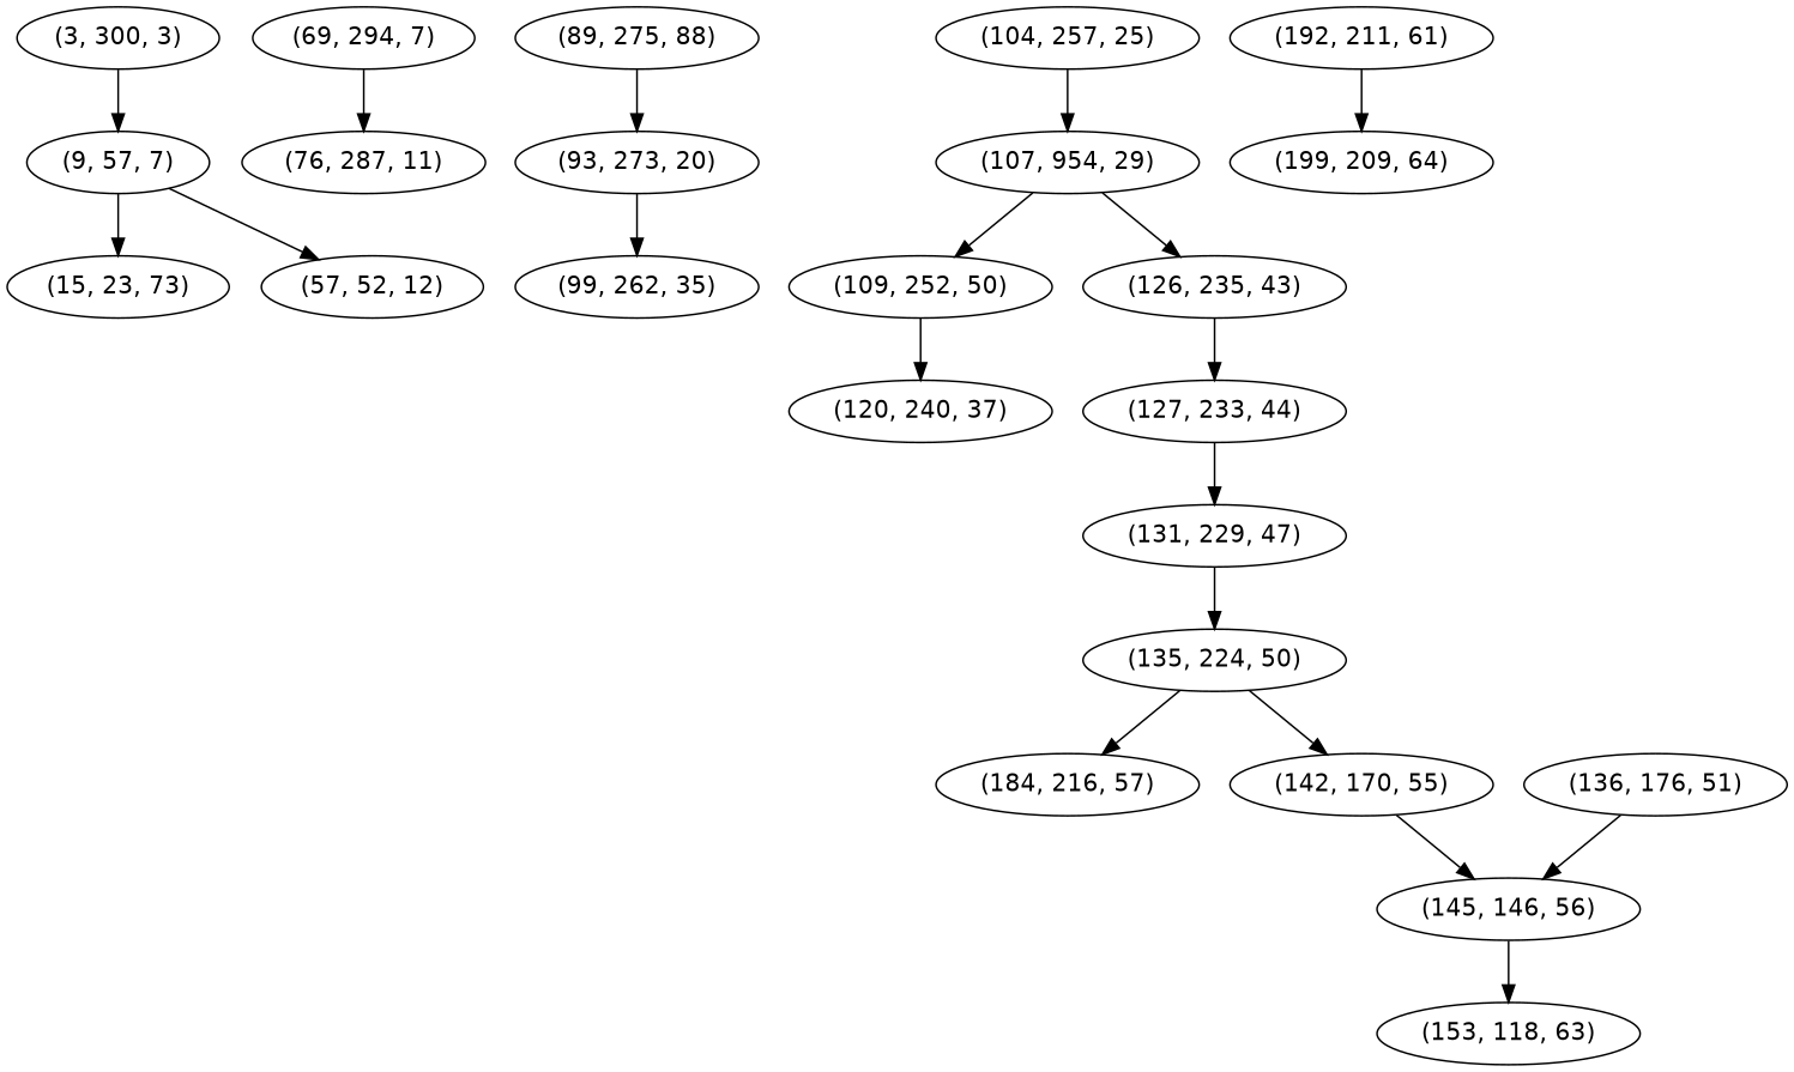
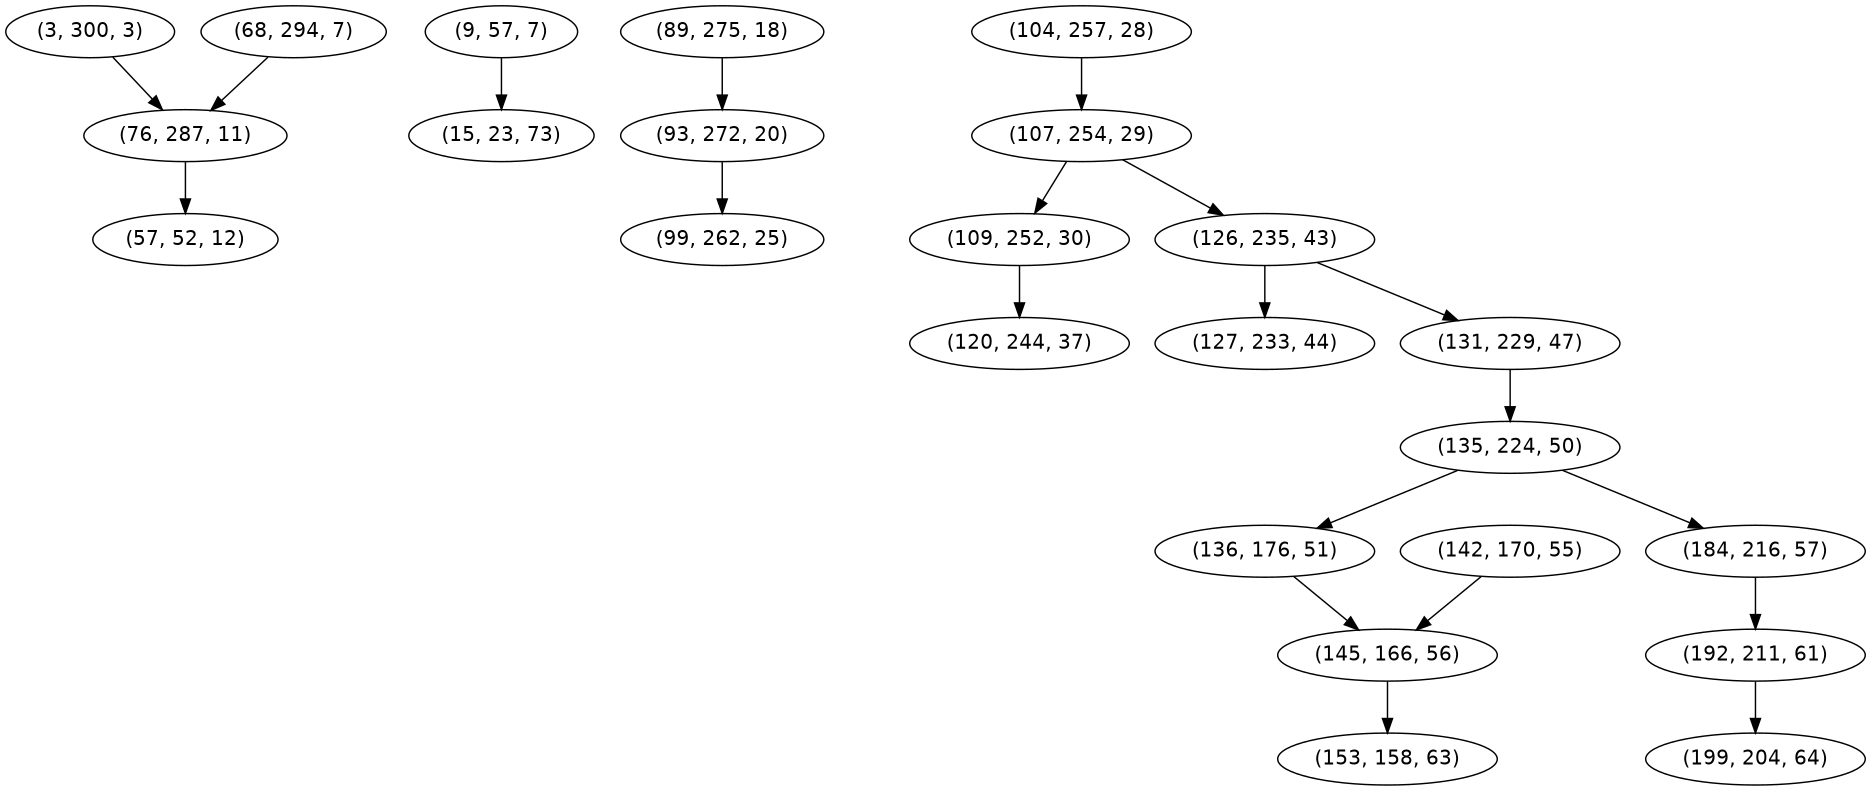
  digraph {
    fontname="DejaVu Sans"
    node [fontname="DejaVu Sans"]
    edge [fontname="DejaVu Sans"]
    "(3, 300, 3)"
    "(9, 57, 7)"
    n3 [label="(15, 23, 73)"]
    n4 [label="(57, 52, 12)"]
-   "(69, 294, 7)"
+   "(69, 294, 7)" [label="(68, 294, 7)"]
    "(76, 287, 11)"
-   "(89, 275, 18)" [label="(89, 275, 88)"]
-   "(93, 272, 20)" [label="(93, 273, 20)"]
-   "(99, 262, 25)" [label="(99, 262, 35)"]
-   "(104, 257, 28)" [label="(104, 257, 25)"]
-   "(107, 254, 29)" [label="(107, 954, 29)"]
-   "(109, 252, 30)" [label="(109, 252, 50)"]
+   "(89, 275, 18)"
+   "(93, 272, 20)"
+   "(99, 262, 25)"
+   "(104, 257, 28)"
+   "(107, 254, 29)"
+   "(109, 252, 30)"
    "(126, 235, 43)"
-   "(120, 244, 37)" [label="(120, 240, 37)"]
+   "(120, 244, 37)"
    "(127, 233, 44)"
    "(131, 229, 47)"
    "(135, 224, 50)"
    "(136, 176, 51)"
    "(184, 216, 57)"
-   "(145, 166, 56)" [label="(145, 146, 56)"]
+   "(145, 166, 56)"
    "(192, 211, 61)"
    "(142, 170, 55)"
-   "(153, 158, 63)" [label="(153, 118, 63)"]
-   "(199, 204, 64)" [label="(199, 209, 64)"]
-   "(3, 300, 3)" -> "(9, 57, 7)"
+   "(153, 158, 63)"
+   "(199, 204, 64)"
+   "(3, 300, 3)" -> "(76, 287, 11)"
    "(9, 57, 7)" -> n3
-   "(9, 57, 7)" -> n4
+   "(76, 287, 11)" -> n4
    "(69, 294, 7)" -> "(76, 287, 11)"
    "(89, 275, 18)" -> "(93, 272, 20)"
    "(93, 272, 20)" -> "(99, 262, 25)"
    "(104, 257, 28)" -> "(107, 254, 29)"
    "(107, 254, 29)" -> "(109, 252, 30)"
    "(107, 254, 29)" -> "(126, 235, 43)"
    "(109, 252, 30)" -> "(120, 244, 37)"
    "(126, 235, 43)" -> "(127, 233, 44)"
-   "(127, 233, 44)" -> "(131, 229, 47)"
+   "(126, 235, 43)" -> "(131, 229, 47)"
    "(131, 229, 47)" -> "(135, 224, 50)"
-   "(135, 224, 50)" -> "(142, 170, 55)"
+   "(135, 224, 50)" -> "(136, 176, 51)"
    "(135, 224, 50)" -> "(184, 216, 57)"
    "(136, 176, 51)" -> "(145, 166, 56)"
+   "(184, 216, 57)" -> "(192, 211, 61)"
    "(145, 166, 56)" -> "(153, 158, 63)"
    "(192, 211, 61)" -> "(199, 204, 64)"
    "(142, 170, 55)" -> "(145, 166, 56)"
  }
